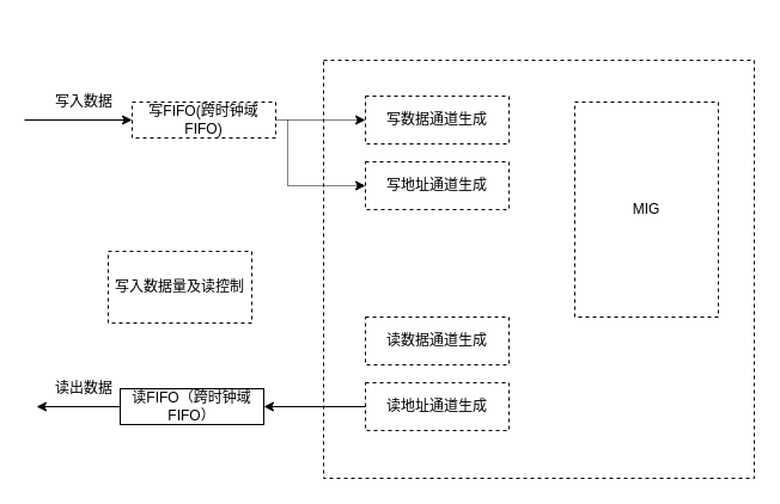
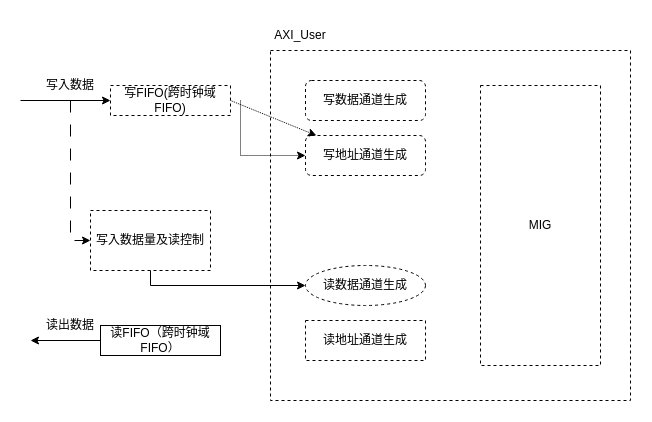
  <mxCell id="0" />
  <mxCell id="1" parent="0" />
  <mxCell id="2" value="" style="rounded=0;whiteSpace=wrap;html=1;fillColor=none;dashed=1;" parent="1" vertex="1"><mxGeometry x="270" y="50" width="360" height="350" as="geometry" /></mxCell>
- <mxCell id="4" value="写数据通道生成" style="rounded=0;whiteSpace=wrap;html=1;dashed=1;fillColor=default;" parent="1" vertex="1"><mxGeometry x="305" y="80" width="120" height="40" as="geometry" /></mxCell>
- <mxCell id="5" value="写地址通道生成" style="rounded=0;whiteSpace=wrap;html=1;dashed=1;fillColor=default;" parent="1" vertex="1"><mxGeometry x="305" y="135" width="120" height="40" as="geometry" /></mxCell>
- <mxCell id="6" value="MIG" style="rounded=0;whiteSpace=wrap;html=1;dashed=1;fillColor=none;" parent="1" vertex="1"><mxGeometry x="480" y="85" width="120" height="180" as="geometry" /></mxCell>
- <mxCell id="7" value="读数据通道生成" style="rounded=0;whiteSpace=wrap;html=1;dashed=1;fillColor=none;" parent="1" vertex="1"><mxGeometry x="305" y="265" width="120" height="40" as="geometry" /></mxCell>
+ <mxCell id="3" value="AXI_User" style="text;strokeColor=none;align=center;fillColor=none;html=1;verticalAlign=middle;whiteSpace=wrap;rounded=0;dashed=1;" parent="1" vertex="1"><mxGeometry x="270" y="20" width="60" height="30" as="geometry" /></mxCell>
+ <mxCell id="4" value="写数据通道生成" style="whiteSpace=wrap;html=1;dashed=1;fillColor=default;rounded=1;" parent="1" vertex="1"><mxGeometry x="305" y="80" width="120" height="40" as="geometry" /></mxCell>
+ <mxCell id="5" value="写地址通道生成" style="whiteSpace=wrap;html=1;dashed=1;fillColor=default;rounded=1;" parent="1" vertex="1"><mxGeometry x="305" y="135" width="120" height="40" as="geometry" /></mxCell>
+ <mxCell id="6" value="MIG" style="rounded=0;whiteSpace=wrap;html=1;dashed=1;fillColor=none;" parent="1" vertex="1"><mxGeometry x="480" y="85" width="120" height="280" as="geometry" /></mxCell>
+ <mxCell id="7" value="读数据通道生成" style="ellipse;whiteSpace=wrap;html=1;dashed=1;fillColor=none;" parent="1" vertex="1"><mxGeometry x="305" y="265" width="120" height="40" as="geometry" /></mxCell>
  <mxCell id="8" value="读地址通道生成" style="rounded=0;whiteSpace=wrap;html=1;dashed=1;fillColor=none;" parent="1" vertex="1"><mxGeometry x="305" y="320" width="120" height="40" as="geometry" /></mxCell>
- <mxCell id="9" style="edgeStyle=none;rounded=0;html=1;exitX=1;exitY=0.5;exitDx=0;exitDy=0;dashed=1;dashPattern=1 1;strokeColor=default;" parent="1" source="10" target="4" edge="1"><mxGeometry relative="1" as="geometry" /></mxCell>
+ <mxCell id="9" style="edgeStyle=none;rounded=0;html=1;exitX=1;exitY=0.5;exitDx=0;exitDy=0;dashed=1;dashPattern=1 1;strokeColor=default;" parent="1" source="10" target="5" edge="1"><mxGeometry relative="1" as="geometry" /></mxCell>
  <mxCell id="10" value="写FIFO(跨时钟域FIFO)" style="rounded=0;whiteSpace=wrap;html=1;dashed=1;fillColor=none;" parent="1" vertex="1"><mxGeometry x="110" y="85" width="120" height="30" as="geometry" /></mxCell>
  <mxCell id="11" value="" style="endArrow=classic;html=1;" parent="1" edge="1"><mxGeometry width="50" height="50" relative="1" as="geometry"><mxPoint x="20" y="100" as="sourcePoint" /><mxPoint x="110" y="100" as="targetPoint" /></mxGeometry></mxCell>
  <mxCell id="12" value="写入数据" style="text;strokeColor=none;align=center;fillColor=none;html=1;verticalAlign=middle;whiteSpace=wrap;rounded=0;dashed=1;" parent="1" vertex="1"><mxGeometry x="40" y="70" width="60" height="30" as="geometry" /></mxCell>
  <mxCell id="13" value="读FIFO（跨时钟域FIFO）" style="rounded=0;whiteSpace=wrap;html=1;dashed=0;fillColor=none;" parent="1" vertex="1"><mxGeometry x="100" y="325" width="120" height="30" as="geometry" /></mxCell>
  <mxCell id="14" value="" style="endArrow=classic;html=1;exitX=0;exitY=0.5;exitDx=0;exitDy=0;" parent="1" source="13" edge="1"><mxGeometry width="50" height="50" relative="1" as="geometry"><mxPoint x="50" y="295" as="sourcePoint" /><mxPoint x="30" y="340" as="targetPoint" /></mxGeometry></mxCell>
  <mxCell id="15" value="读出数据" style="text;strokeColor=none;align=center;fillColor=none;html=1;verticalAlign=middle;whiteSpace=wrap;rounded=0;dashed=1;" parent="1" vertex="1"><mxGeometry x="40" y="310" width="60" height="30" as="geometry" /></mxCell>
  <mxCell id="16" value="写入数据量及读控制" style="rounded=0;whiteSpace=wrap;html=1;dashed=1;fillColor=none;" parent="1" vertex="1"><mxGeometry x="90" y="210" width="120" height="60" as="geometry" /></mxCell>
- <mxCell id="18" value="" style="endArrow=classic;html=1;exitX=0;exitY=0.5;exitDx=0;exitDy=0;entryX=1;entryY=0.5;entryDx=0;entryDy=0;" parent="1" source="8" target="13" edge="1"><mxGeometry width="50" height="50" relative="1" as="geometry"><mxPoint x="250" y="460" as="sourcePoint" /><mxPoint x="300" y="410" as="targetPoint" /></mxGeometry></mxCell>
+ <mxCell id="17" value="" style="endArrow=classic;html=1;exitX=0.5;exitY=1;exitDx=0;exitDy=0;entryX=0;entryY=0.5;entryDx=0;entryDy=0;strokeColor=default;rounded=0;" parent="1" source="16" target="7" edge="1"><mxGeometry width="50" height="50" relative="1" as="geometry"><mxPoint x="150" y="290" as="sourcePoint" /><mxPoint x="200" y="240" as="targetPoint" /><Array as="points"><mxPoint x="150" y="285" /></Array></mxGeometry></mxCell>
+ <mxCell id="19" value="" style="endArrow=classic;html=1;rounded=0;strokeColor=default;exitX=0.5;exitY=1;exitDx=0;exitDy=0;entryX=0;entryY=0.5;entryDx=0;entryDy=0;dashed=1;dashPattern=12 12;" parent="1" source="12" target="16" edge="1"><mxGeometry width="50" height="50" relative="1" as="geometry"><mxPoint x="110" y="190" as="sourcePoint" /><mxPoint x="160" y="140" as="targetPoint" /><Array as="points"><mxPoint x="70" y="240" /></Array></mxGeometry></mxCell>
  <mxCell id="20" value="" style="endArrow=classic;html=1;rounded=0;dashed=1;dashPattern=1 1;strokeColor=default;entryX=0;entryY=0.5;entryDx=0;entryDy=0;" parent="1" target="5" edge="1"><mxGeometry width="50" height="50" relative="1" as="geometry"><mxPoint x="240" y="100" as="sourcePoint" /><mxPoint x="260" y="130" as="targetPoint" /><Array as="points"><mxPoint x="240" y="155" /></Array></mxGeometry></mxCell>
